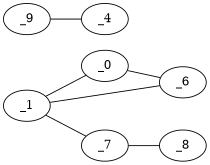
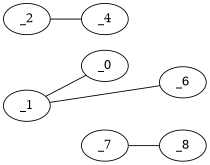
  graph {
    rankdir=LR
    node [charge=0 chem=4 symbol="N  " x=3.7321 y=0.75]
    edge [valence=1]
    n1 [label=_0 x=2.866]
    _1 [chem=1 symbol="C  " y=0.25]
    _7 [chem=1 symbol="C  " y=-0.75]
    _6 [chem=2 symbol="O  " x=2 y=0.25]
-   _2 [chem=1 symbol="C  " x=4.5981 label=_9]
+   _2 [chem=1 symbol="C  " x=4.5981]
    _4 [x=4.5981 y=1.75]
    _8 [y=-1.75]
-   n1 -- _6 [valence=2]
    _1 -- n1
-   _1 -- _7
    _1 -- _6
    _7 -- _8 [valence=3]
    _2 -- _4
  }
